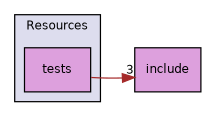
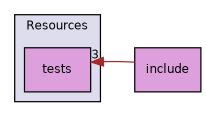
  digraph {
    compound=true
    rankdir=LR
    fontname="DejaVu Sans"
    node [fillcolor=plum fontname="DejaVu Sans" fontsize=10 shape=box style=filled]
    n1 [label=tests pencolor=black]
    n2 [label=include]
    subgraph cluster_1 {
      bgcolor="#ddddee"
      fontsize=10
      label=Resources
      pencolor=black
      n1
    }
-   n1 -> n2 [headlabel=3 labeldistance=1.5 labelfontname=Helvetica labelfontsize=10 color=brown fontname="DejaVu Sans"]
+   n2 -> n1 [headlabel=3 labeldistance=1.5 labelfontname=Helvetica labelfontsize=10 color=brown fontname="DejaVu Sans"]
  }
